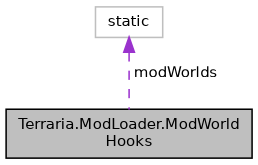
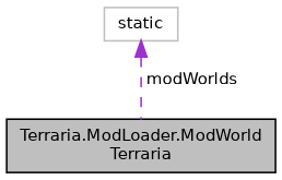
  digraph {
    node [fontname=Helvetica fontsize=10 shape=record style=filled]
-   n1 [color=black fillcolor=grey75 fontcolor=black height=0.2 label="Terraria.ModLoader.ModWorld\lHooks" width=0.4]
+   n1 [color=black fillcolor=grey75 fontcolor=black height=0.2 label="Terraria.ModLoader.ModWorld\lTerraria" width=0.4]
    n2 [color=grey75 fillcolor=white height=0.2 label=static width=0.4]
    n2 -> n1 [color=darkorchid3 dir=back fontname=Helvetica fontsize=10 label=" modWorlds" labelfontname=Helvetica labelfontsize=10 style=dashed]
  }
